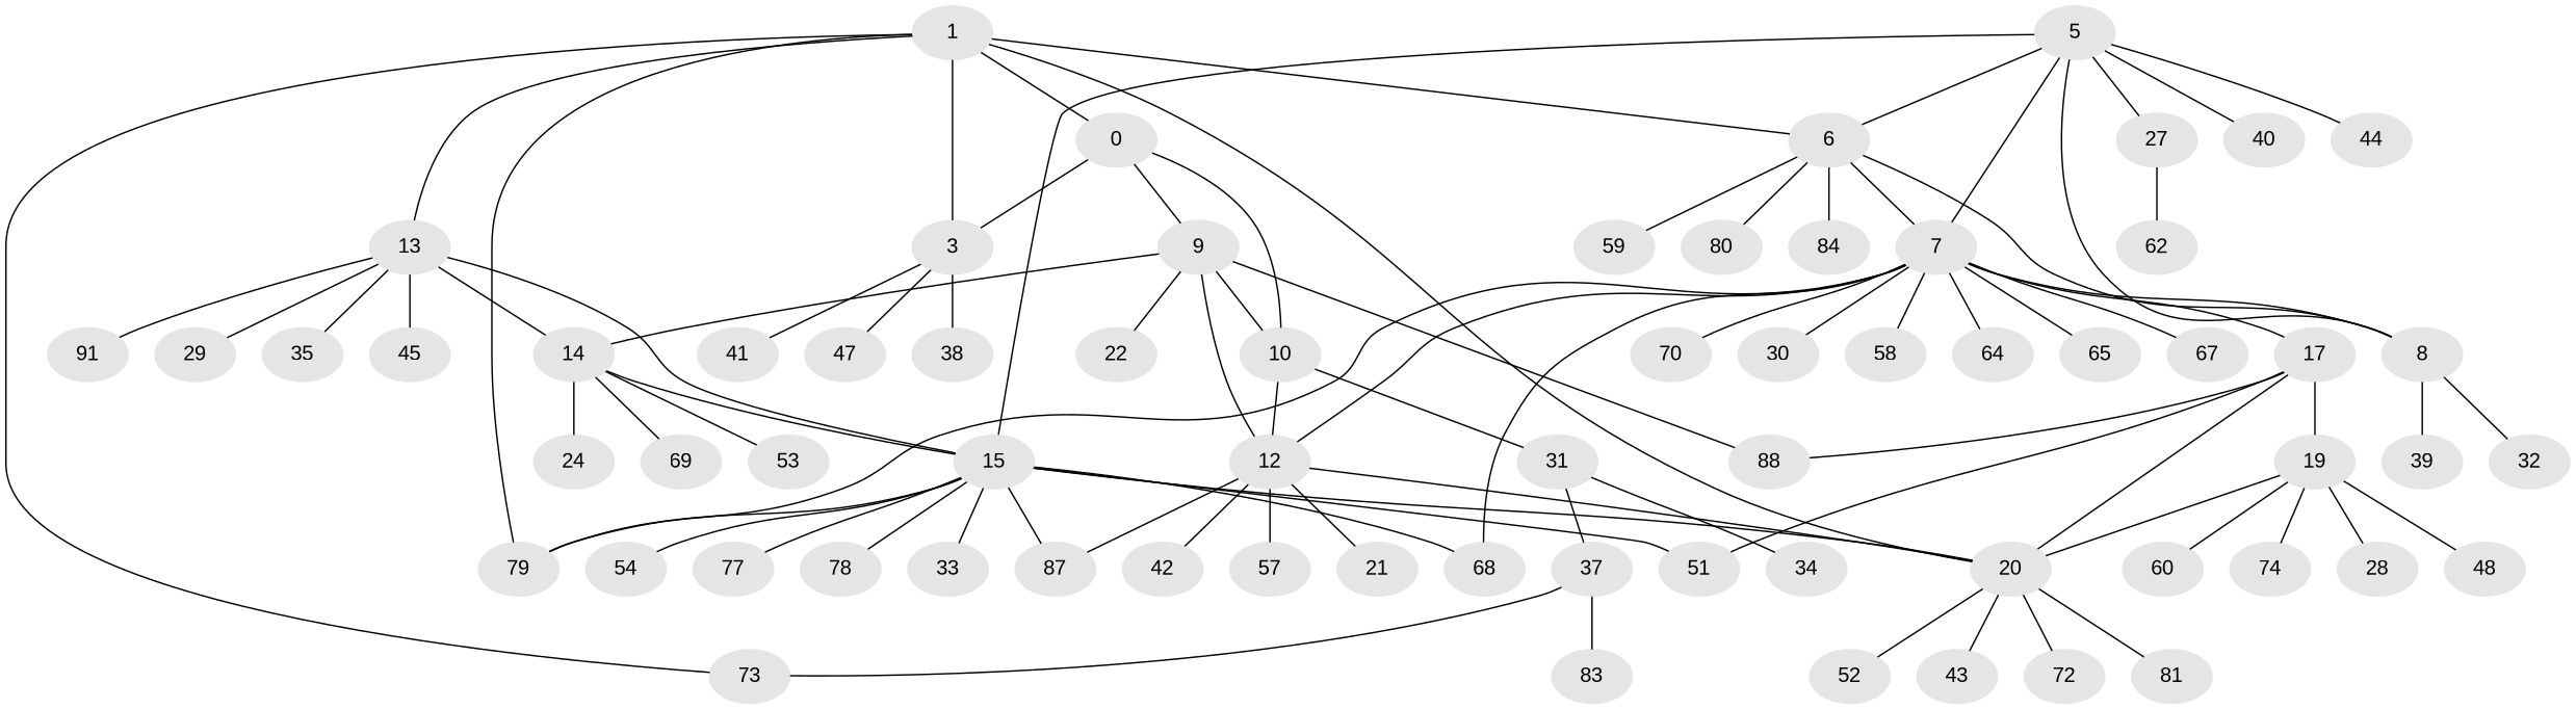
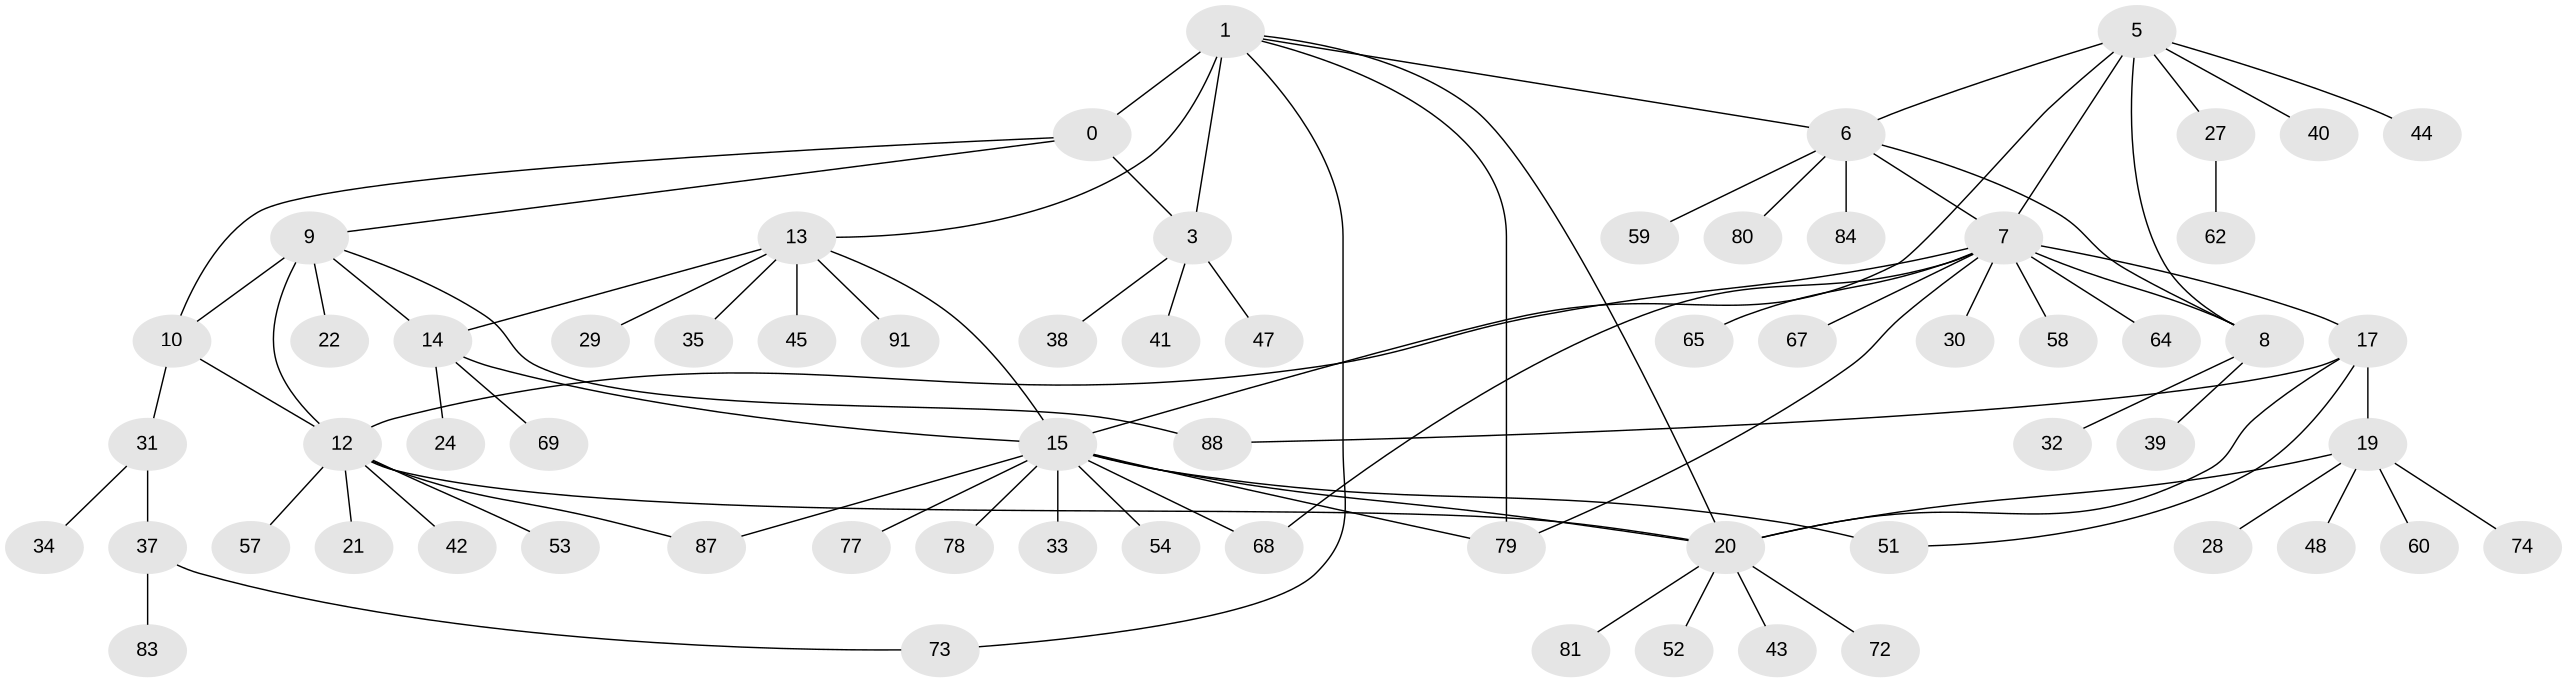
  graph {
    fontname="Liberation Sans"
    node [color=gray90 fontname="Liberation Sans" style=filled]
    edge [fontname="Liberation Sans"]
    1 [super="+4"]
    n2 [label=0 super="+49"]
    3
    6 [super="+25"]
    13 [super="+16"]
    20 [super="+29"]
    73
    79 [super="+85"]
    9 [super="+11"]
    10 [super="+66"]
    38
    41
    47
    7 [super="+46"]
    8 [super="+50"]
    59
    80
    84
    15 [super="+76"]
    14 [super="+52"]
    n21 [label=29]
    35 [super="+89"]
    45
    91
    43
    72
    81
    n28 [label=52]
    12 [super="+23"]
    22 [super="+75"]
    88
    31
    5 [super="+55"]
    27 [super="+56"]
    40
    44
    17 [super="+18"]
    30 [super="+61"]
    58
    64
    65
    67
    68
-   70
    32 [super="+36"]
    39
    87
    33
    51
    54
    77
    78
    62
    21
    42 [super="+71"]
    53
    57
    19 [super="+90"]
    24
    69
    34
    37 [super="+63"]
    28
    48
    60
    74 [super="+86"]
    83
    1 -- n2 [weight=2]
    1 -- 3 [weight=2]
    1 -- 6
    1 -- 13
    1 -- 20
    1 -- 73
    1 -- 79
    n2 -- 3
    n2 -- 9
    n2 -- 10
    3 -- 38
    3 -- 41
    3 -- 47
    6 -- 7
    6 -- 8
    6 -- 59
    6 -- 80
    6 -- 84
    13 -- 15 [weight=2]
    13 -- 14 [weight=2]
    13 -- n21
    13 -- 35
    13 -- 45
    13 -- 91
    20 -- 43
    20 -- 72
    20 -- 81
    20 -- n28
    9 -- 10 [weight=2]
    9 -- 14
    9 -- 12 [weight=2]
    9 -- 22
    9 -- 88
    10 -- 12
    10 -- 31
    7 -- 79
    7 -- 8
    7 -- 12
    7 -- 17
    7 -- 30
    7 -- 58
    7 -- 64
    7 -- 65
    7 -- 67
    7 -- 68
-   7 -- 70
    8 -- 32
    8 -- 39
    15 -- 20
    15 -- 79
    15 -- 68
    15 -- 87
    15 -- 33
    15 -- 51
    15 -- 54
    15 -- 77
    15 -- 78
    14 -- 15
    14 -- 24
    14 -- 69
    12 -- 20
    12 -- 87
    12 -- 21
    12 -- 42
-   14 -- 53
+   12 -- 53
    12 -- 57
    31 -- 34
    31 -- 37
    5 -- 6
    5 -- 7
    5 -- 8
    5 -- 15
    5 -- 27
    5 -- 40
    5 -- 44
    27 -- 62
    17 -- 20 [weight=2]
    17 -- 88
    17 -- 51
    17 -- 19 [weight=2]
    19 -- 20
    19 -- 28
    19 -- 48
    19 -- 60
    19 -- 74
    37 -- 73
    37 -- 83
  }
